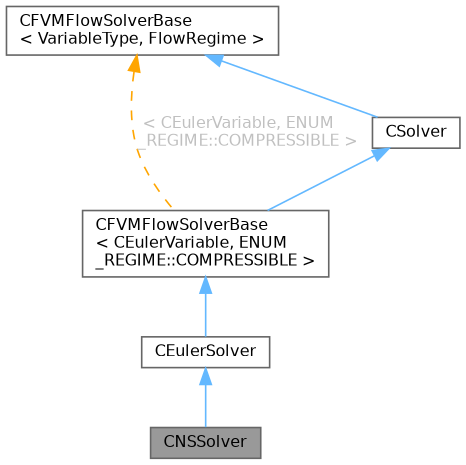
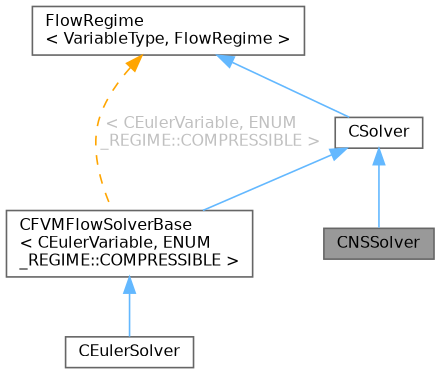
  digraph {
    node [color=gray40 fillcolor=white fontname=Helvetica fontsize=10 shape=box style=filled]
    edge [color=steelblue1 dir=back fontname=Helvetica fontsize=10 labelfontname=Helvetica labelfontsize=10 style=solid]
    n1 [fillcolor=grey60 fontcolor=black height=0.2 label=CNSSolver width=0.4]
    n2 [height=0.2 label=CEulerSolver width=0.4]
    n3 [height=0.2 label="CFVMFlowSolverBase\l\< CEulerVariable, ENUM\l_REGIME::COMPRESSIBLE \>" width=0.4]
    n4 [height=0.2 label=CSolver width=0.4]
-   n5 [height=0.2 label="CFVMFlowSolverBase\l\< VariableType, FlowRegime \>" width=0.4]
-   n2 -> n1
+   n5 [height=0.2 label="FlowRegime\l\< VariableType, FlowRegime \>" width=0.4]
+   n4 -> n1
    n3 -> n2
    n4 -> n3
    n5 -> n3 [color=orange fontcolor=grey label=" \< CEulerVariable, ENUM\l_REGIME::COMPRESSIBLE \>" style=dashed]
    n5 -> n4
  }
